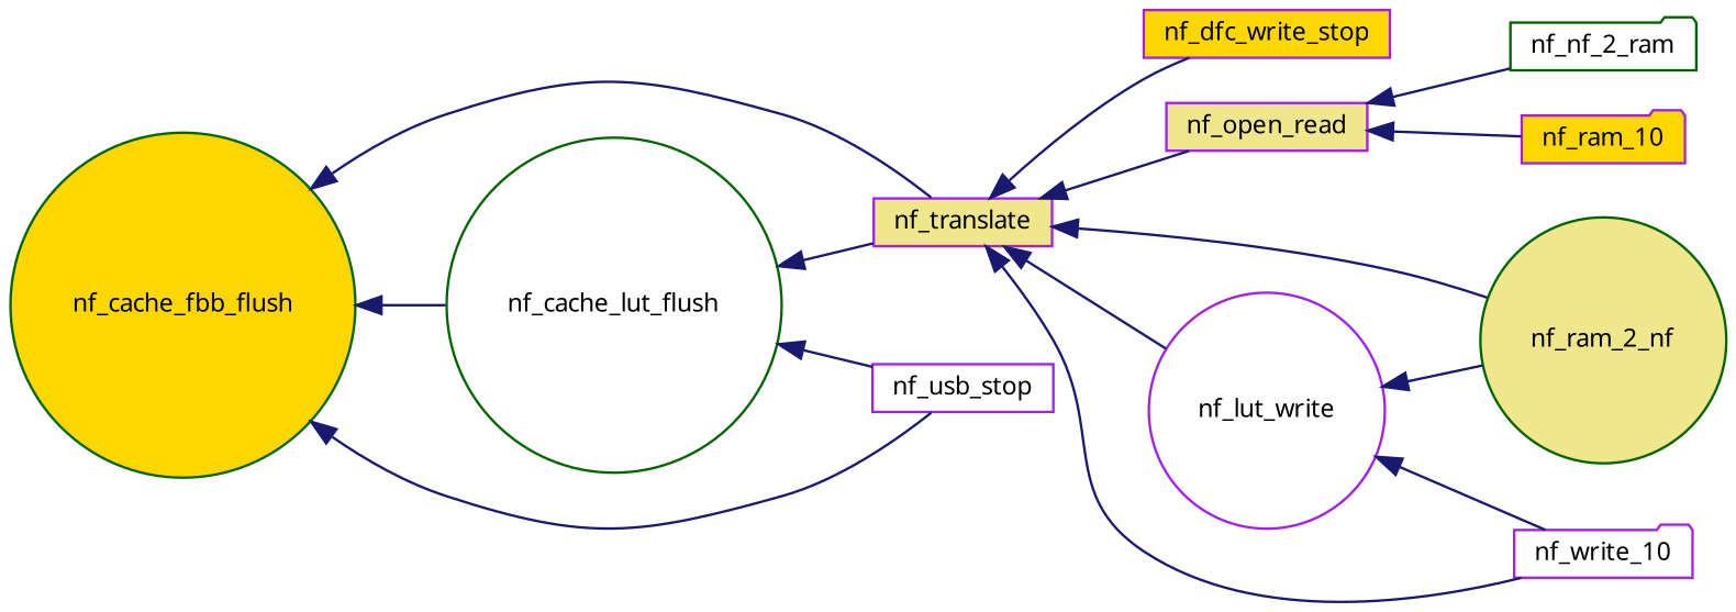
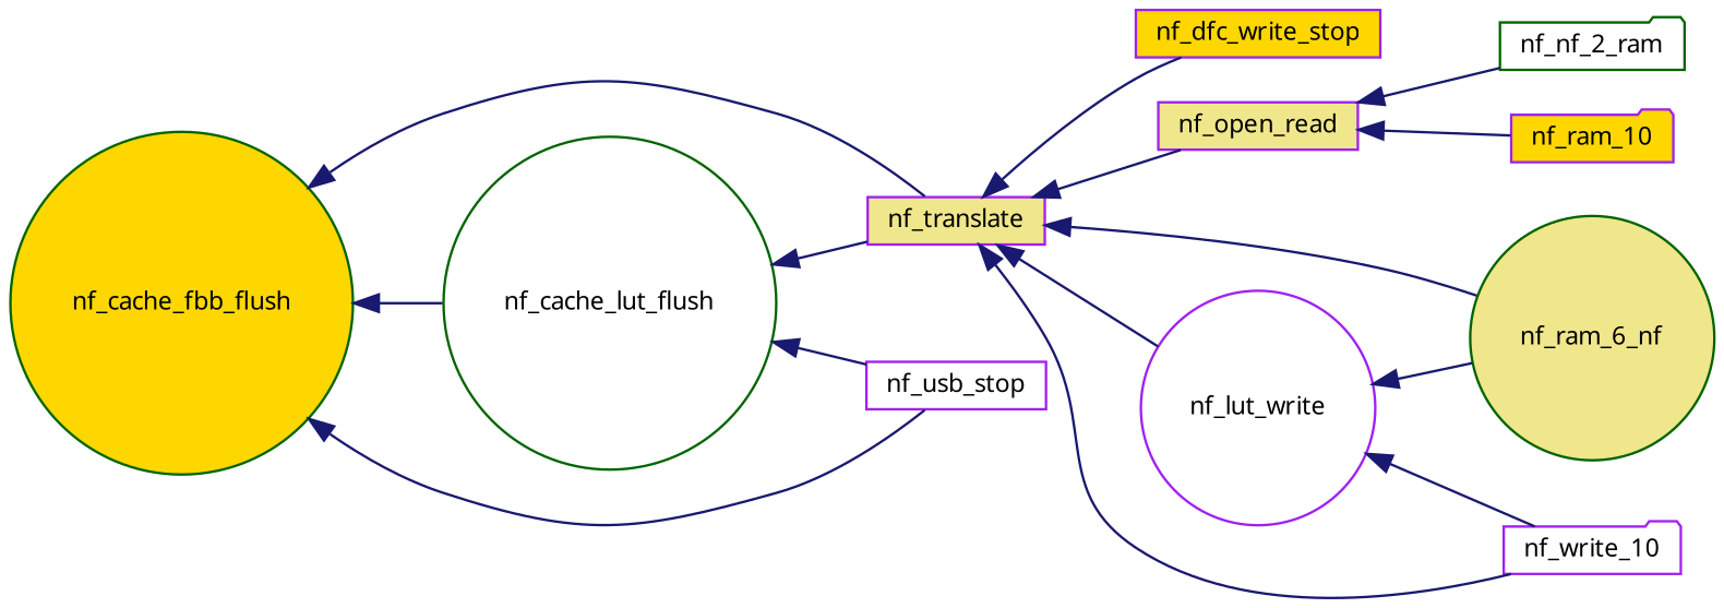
  digraph {
    rankdir=LR
    node [color=purple fillcolor=white fontname="FreeSans.ttf" fontsize=10 shape=circle style=filled]
    edge [color=midnightblue dir=back fontname="FreeSans.ttf" fontsize=10 labelfontname="FreeSans.ttf" labelfontsize=10 style=solid]
    n1 [color=darkgreen fillcolor=gold fontcolor=black height=0.2 label=nf_cache_fbb_flush width=0.4]
    n2 [color=darkgreen height=0.2 label=nf_cache_lut_flush width=0.4]
    n3 [fillcolor=khaki height=0.2 label=nf_translate shape=box width=0.4]
    n4 [height=0.2 label=nf_usb_stop shape=box width=0.4]
    n5 [fillcolor=gold height=0.2 label=nf_dfc_write_stop shape=box width=0.4]
    n6 [fillcolor=khaki height=0.2 label=nf_open_read shape=box width=0.4]
    n7 [height=0.2 label=nf_lut_write width=0.4]
-   n8 [color=darkgreen fillcolor=khaki height=0.2 label=nf_ram_2_nf width=0.4]
+   n8 [color=darkgreen fillcolor=khaki height=0.2 label=nf_ram_6_nf width=0.4]
    n9 [height=0.2 label=nf_write_10 shape=folder width=0.4]
    n10 [color=darkgreen height=0.2 label=nf_nf_2_ram shape=folder width=0.4]
    n11 [fillcolor=gold height=0.2 label=nf_ram_10 shape=folder width=0.4]
    n1 -> n2
    n1 -> n3
    n1 -> n4
    n2 -> n3
    n2 -> n4
    n3 -> n5
    n3 -> n6
    n3 -> n7
    n3 -> n8
    n3 -> n9
    n6 -> n10
    n6 -> n11
    n7 -> n8
    n7 -> n9
  }
